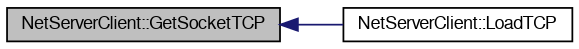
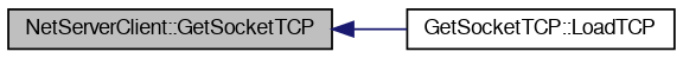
  digraph {
    rankdir=LR
    node [color=black fontname=FreeSans fontsize=10 shape=record style=filled]
    n1 [fillcolor=grey75 fontcolor=black height=0.2 label="NetServerClient::GetSocketTCP" width=0.4]
-   n2 [fillcolor=white height=0.2 label="NetServerClient::LoadTCP" width=0.4]
+   n2 [fillcolor=white height=0.2 label="GetSocketTCP::LoadTCP" width=0.4]
    n1 -> n2 [color=midnightblue dir=back fontname=FreeSans fontsize=10 labelfontname=FreeSans labelfontsize=10 style=solid]
  }
